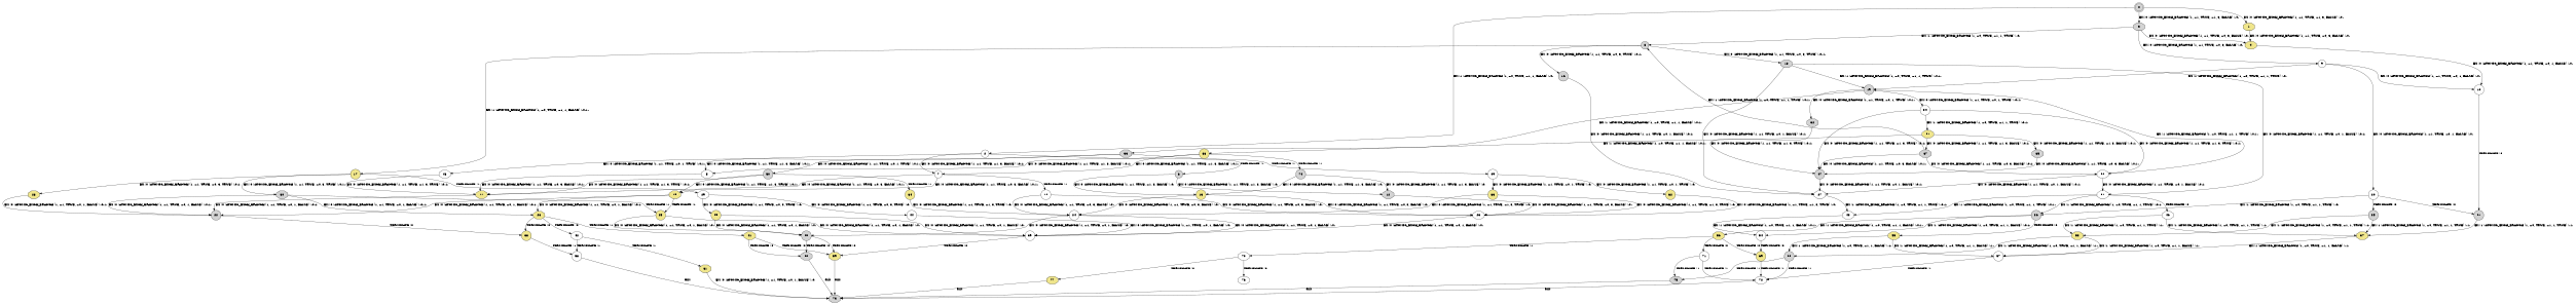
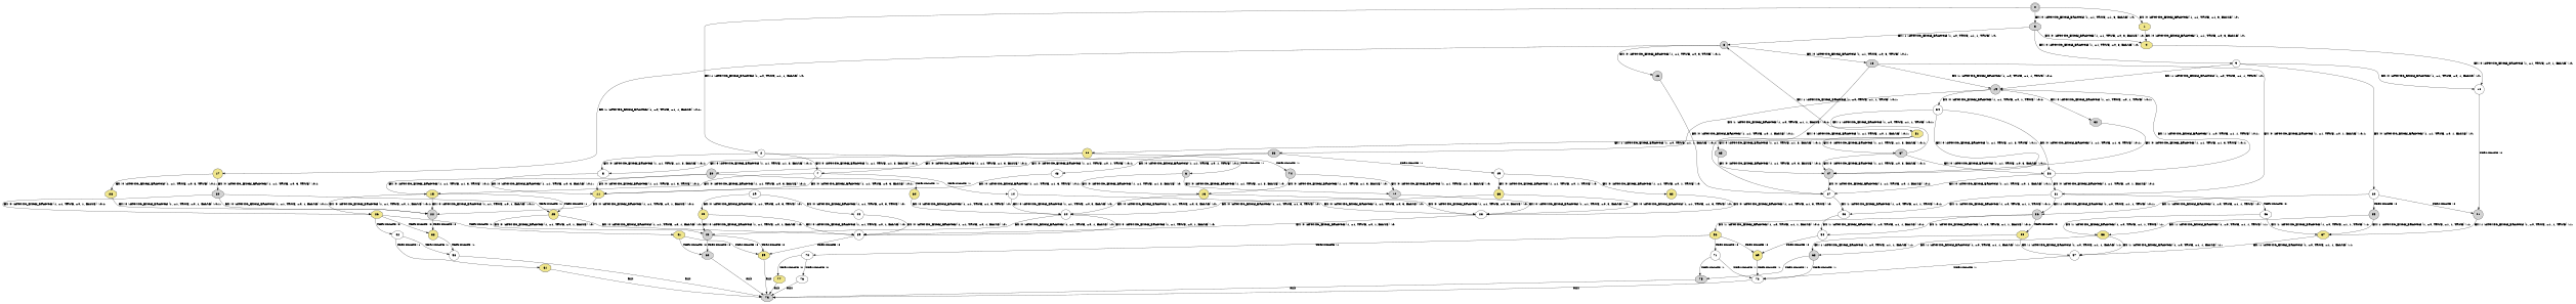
  digraph {
    node [fillcolor=white shape=circle style=filled]
    0 [fillcolor=lightgrey peripheries=2]
    1 [fillcolor=khaki shape=octagon]
    2
    3 [fillcolor=lightgrey shape=octagon]
    4 [fillcolor=khaki shape=octagon]
    5 [shape=octagon]
    6 [fillcolor=lightgrey]
    7
    8 [fillcolor=lightgrey]
    9
    10
    11 [fillcolor=khaki shape=octagon]
    12 [fillcolor=lightgrey shape=octagon]
    13 [fillcolor=khaki]
    14
    15 [fillcolor=khaki shape=octagon]
    16 [fillcolor=lightgrey]
    17 [fillcolor=khaki]
    18 [fillcolor=lightgrey shape=octagon]
    19 [fillcolor=lightgrey]
    20
    21 [fillcolor=lightgrey]
    22 [fillcolor=lightgrey]
    23 [shape=octagon]
    24
    25 [fillcolor=khaki]
    26 [fillcolor=khaki shape=octagon]
    27 [shape=octagon]
    28 [fillcolor=khaki shape=octagon]
    29 [shape=octagon]
    30 [fillcolor=lightgrey shape=octagon]
    31 [shape=octagon]
    32 [fillcolor=lightgrey shape=octagon]
    33 [fillcolor=lightgrey shape=octagon]
    34
    35 [fillcolor=lightgrey]
    36 [fillcolor=lightgrey]
    37 [fillcolor=khaki shape=octagon]
    38 [fillcolor=khaki]
    39
    40 [fillcolor=lightgrey]
    41 [fillcolor=khaki shape=octagon]
    42 [shape=octagon]
    43 [shape=octagon]
    44
    45 [fillcolor=khaki]
    46 [shape=octagon]
    47 [fillcolor=lightgrey]
    48 [shape=octagon]
    49
    50 [fillcolor=lightgrey]
    51 [fillcolor=khaki shape=octagon]
    52 [shape=octagon]
    53 [fillcolor=khaki shape=octagon]
    54
    55 [fillcolor=khaki shape=octagon]
    56 [fillcolor=khaki shape=octagon]
    57
    58
    59 [fillcolor=khaki shape=octagon]
    60 [fillcolor=lightgrey shape=octagon]
    61 [fillcolor=khaki shape=octagon]
    62 [fillcolor=khaki]
    63 [fillcolor=khaki]
    64 [fillcolor=khaki]
    65 [fillcolor=lightgrey shape=octagon]
    66 [fillcolor=khaki]
    67 [fillcolor=lightgrey shape=octagon]
    68 [fillcolor=lightgrey]
    69 [fillcolor=khaki]
    70 [shape=octagon]
    71
    72 [shape=octagon]
    73 [fillcolor=lightgrey shape=octagon]
    74 [fillcolor=lightgrey]
    75 [fillcolor=lightgrey shape=octagon]
    76 [shape=octagon]
    77 [fillcolor=khaki shape=octagon]
    0 -> 1 [label="EX !0 !ATOMIC_EXCH_BRANCH (1, +1, TRUE, +1, 3, FALSE) !:0:"]
    0 -> 2 [label="EX !1 !ATOMIC_EXCH_BRANCH (1, +0, TRUE, +1, 1, FALSE) !:0:"]
    0 -> 3 [label="EX !0 !ATOMIC_EXCH_BRANCH (1, +1, TRUE, +1, 3, FALSE) !:0:"]
    1 -> 4 [label="EX !0 !ATOMIC_EXCH_BRANCH (1, +1, TRUE, +0, 3, FALSE) !:0:"]
    2 -> 5 [label="EX !0 !ATOMIC_EXCH_BRANCH (1, +1, TRUE, +1, 3, FALSE) !:0:1:"]
    2 -> 6 [label="TERMINATE !1"]
    2 -> 7 [label="EX !0 !ATOMIC_EXCH_BRANCH (1, +1, TRUE, +1, 3, FALSE) !:0:1:"]
    3 -> 4 [label="EX !0 !ATOMIC_EXCH_BRANCH (1, +1, TRUE, +0, 3, FALSE) !:0:"]
    3 -> 8 [label="EX !1 !ATOMIC_EXCH_BRANCH (1, +0, TRUE, +1, 1, TRUE) !:0:"]
    3 -> 9 [label="EX !0 !ATOMIC_EXCH_BRANCH (1, +1, TRUE, +0, 3, FALSE) !:0:"]
    4 -> 10 [label="EX !0 !ATOMIC_EXCH_BRANCH (1, +1, TRUE, +0, 1, FALSE) !:0:"]
    5 -> 11 [label="EX !0 !ATOMIC_EXCH_BRANCH (1, +1, TRUE, +0, 3, FALSE) !:0:1:"]
    6 -> 12 [label="EX !0 !ATOMIC_EXCH_BRANCH (1, +1, TRUE, +1, 3, FALSE) !:0:"]
    6 -> 13 [label="EX !0 !ATOMIC_EXCH_BRANCH (1, +1, TRUE, +1, 3, FALSE) !:0:"]
    7 -> 11 [label="EX !0 !ATOMIC_EXCH_BRANCH (1, +1, TRUE, +0, 3, FALSE) !:0:1:"]
    7 -> 14 [label="TERMINATE !1"]
    7 -> 15 [label="EX !0 !ATOMIC_EXCH_BRANCH (1, +1, TRUE, +0, 3, FALSE) !:0:1:"]
    8 -> 16 [label="EX !0 !ATOMIC_EXCH_BRANCH (1, +1, TRUE, +0, 3, TRUE) !:0:1:"]
    8 -> 17 [label="EX !1 !ATOMIC_EXCH_BRANCH (1, +0, TRUE, +1, 1, FALSE) !:0:1:"]
    8 -> 18 [label="EX !0 !ATOMIC_EXCH_BRANCH (1, +1, TRUE, +0, 3, TRUE) !:0:1:"]
    9 -> 10 [label="EX !0 !ATOMIC_EXCH_BRANCH (1, +1, TRUE, +0, 1, FALSE) !:0:"]
    9 -> 19 [label="EX !1 !ATOMIC_EXCH_BRANCH (1, +0, TRUE, +1, 1, TRUE) !:0:"]
    9 -> 20 [label="EX !0 !ATOMIC_EXCH_BRANCH (1, +1, TRUE, +0, 1, FALSE) !:0:"]
    10 -> 21 [label="TERMINATE !0"]
    11 -> 22 [label="EX !0 !ATOMIC_EXCH_BRANCH (1, +1, TRUE, +0, 1, FALSE) !:0:1:"]
    12 -> 23 [label="EX !0 !ATOMIC_EXCH_BRANCH (1, +1, TRUE, +0, 3, FALSE) !:0:"]
    13 -> 23 [label="EX !0 !ATOMIC_EXCH_BRANCH (1, +1, TRUE, +0, 3, FALSE) !:0:"]
    13 -> 24 [label="EX !0 !ATOMIC_EXCH_BRANCH (1, +1, TRUE, +0, 3, FALSE) !:0:"]
    14 -> 23 [label="EX !0 !ATOMIC_EXCH_BRANCH (1, +1, TRUE, +0, 3, FALSE) !:0:"]
    14 -> 24 [label="EX !0 !ATOMIC_EXCH_BRANCH (1, +1, TRUE, +0, 3, FALSE) !:0:"]
    15 -> 22 [label="EX !0 !ATOMIC_EXCH_BRANCH (1, +1, TRUE, +0, 1, FALSE) !:0:1:"]
    15 -> 25 [label="TERMINATE !1"]
    15 -> 26 [label="EX !0 !ATOMIC_EXCH_BRANCH (1, +1, TRUE, +0, 1, FALSE) !:0:1:"]
    16 -> 27 [label="EX !0 !ATOMIC_EXCH_BRANCH (1, +1, TRUE, +0, 1, FALSE) !:0:1:"]
    17 -> 28 [label="EX !0 !ATOMIC_EXCH_BRANCH (1, +1, TRUE, +0, 3, TRUE) !:0:1:"]
-   17 -> 29 [label="TERMINATE !1"]
    17 -> 30 [label="EX !0 !ATOMIC_EXCH_BRANCH (1, +1, TRUE, +0, 3, TRUE) !:0:1:"]
    18 -> 19 [label="EX !1 !ATOMIC_EXCH_BRANCH (1, +0, TRUE, +1, 1, TRUE) !:0:1:"]
    18 -> 27 [label="EX !0 !ATOMIC_EXCH_BRANCH (1, +1, TRUE, +0, 1, FALSE) !:0:1:"]
    18 -> 31 [label="EX !0 !ATOMIC_EXCH_BRANCH (1, +1, TRUE, +0, 1, FALSE) !:0:1:"]
    19 -> 32 [label="EX !0 !ATOMIC_EXCH_BRANCH (1, +1, TRUE, +0, 1, TRUE) !:0:1:"]
    19 -> 33 [label="EX !1 !ATOMIC_EXCH_BRANCH (1, +0, TRUE, +1, 1, FALSE) !:0:1:"]
    19 -> 34 [label="EX !0 !ATOMIC_EXCH_BRANCH (1, +1, TRUE, +0, 1, TRUE) !:0:1:"]
    20 -> 21 [label="TERMINATE !0"]
    20 -> 35 [label="TERMINATE !0"]
    20 -> 36 [label="EX !1 !ATOMIC_EXCH_BRANCH (1, +0, TRUE, +1, 1, TRUE) !:0:"]
    21 -> 37 [label="EX !1 !ATOMIC_EXCH_BRANCH (1, +0, TRUE, +1, 1, TRUE) !:1:"]
    22 -> 38 [label="TERMINATE !0"]
    23 -> 39 [label="EX !0 !ATOMIC_EXCH_BRANCH (1, +1, TRUE, +0, 1, FALSE) !:0:"]
    24 -> 39 [label="EX !0 !ATOMIC_EXCH_BRANCH (1, +1, TRUE, +0, 1, FALSE) !:0:"]
    24 -> 40 [label="EX !0 !ATOMIC_EXCH_BRANCH (1, +1, TRUE, +0, 1, FALSE) !:0:"]
    25 -> 39 [label="EX !0 !ATOMIC_EXCH_BRANCH (1, +1, TRUE, +0, 1, FALSE) !:0:"]
    25 -> 40 [label="EX !0 !ATOMIC_EXCH_BRANCH (1, +1, TRUE, +0, 1, FALSE) !:0:"]
    26 -> 38 [label="TERMINATE !0"]
    26 -> 41 [label="TERMINATE !1"]
    26 -> 42 [label="TERMINATE !0"]
    27 -> 43 [label="EX !1 !ATOMIC_EXCH_BRANCH (1, +0, TRUE, +1, 1, TRUE) !:0:1:"]
    28 -> 22 [label="EX !0 !ATOMIC_EXCH_BRANCH (1, +1, TRUE, +0, 1, FALSE) !:0:1:"]
    29 -> 44 [label="EX !0 !ATOMIC_EXCH_BRANCH (1, +1, TRUE, +0, 3, TRUE) !:0:"]
    29 -> 45 [label="EX !0 !ATOMIC_EXCH_BRANCH (1, +1, TRUE, +0, 3, TRUE) !:0:"]
    30 -> 22 [label="EX !0 !ATOMIC_EXCH_BRANCH (1, +1, TRUE, +0, 1, FALSE) !:0:1:"]
    30 -> 25 [label="TERMINATE !1"]
    30 -> 26 [label="EX !0 !ATOMIC_EXCH_BRANCH (1, +1, TRUE, +0, 1, FALSE) !:0:1:"]
    31 -> 36 [label="EX !1 !ATOMIC_EXCH_BRANCH (1, +0, TRUE, +1, 1, TRUE) !:0:1:"]
    31 -> 43 [label="EX !1 !ATOMIC_EXCH_BRANCH (1, +0, TRUE, +1, 1, TRUE) !:0:1:"]
    31 -> 46 [label="TERMINATE !0"]
    32 -> 47 [label="EX !0 !ATOMIC_EXCH_BRANCH (1, +1, TRUE, +1, 3, TRUE) !:0:1:"]
    33 -> 48 [label="EX !0 !ATOMIC_EXCH_BRANCH (1, +1, TRUE, +0, 1, TRUE) !:0:1:"]
    33 -> 49 [label="TERMINATE !1"]
    33 -> 50 [label="EX !0 !ATOMIC_EXCH_BRANCH (1, +1, TRUE, +0, 1, TRUE) !:0:1:"]
    34 -> 47 [label="EX !0 !ATOMIC_EXCH_BRANCH (1, +1, TRUE, +1, 3, TRUE) !:0:1:"]
    34 -> 51 [label="EX !1 !ATOMIC_EXCH_BRANCH (1, +0, TRUE, +1, 1, TRUE) !:0:1:"]
    34 -> 52 [label="EX !0 !ATOMIC_EXCH_BRANCH (1, +1, TRUE, +1, 3, TRUE) !:0:1:"]
    35 -> 37 [label="EX !1 !ATOMIC_EXCH_BRANCH (1, +0, TRUE, +1, 1, TRUE) !:1:"]
    35 -> 53 [label="EX !1 !ATOMIC_EXCH_BRANCH (1, +0, TRUE, +1, 1, TRUE) !:1:"]
    36 -> 54 [label="EX !1 !ATOMIC_EXCH_BRANCH (1, +0, TRUE, +1, 1, FALSE) !:0:1:"]
    36 -> 55 [label="TERMINATE !0"]
    36 -> 56 [label="EX !1 !ATOMIC_EXCH_BRANCH (1, +0, TRUE, +1, 1, FALSE) !:0:1:"]
    37 -> 57 [label="EX !1 !ATOMIC_EXCH_BRANCH (1, +0, TRUE, +1, 1, FALSE) !:1:"]
    38 -> 58 [label="TERMINATE !1"]
    39 -> 59 [label="TERMINATE !0"]
    40 -> 59 [label="TERMINATE !0"]
    40 -> 60 [label="TERMINATE !0"]
    41 -> 59 [label="TERMINATE !0"]
    41 -> 60 [label="TERMINATE !0"]
    42 -> 58 [label="TERMINATE !1"]
    42 -> 61 [label="TERMINATE !1"]
    43 -> 54 [label="EX !1 !ATOMIC_EXCH_BRANCH (1, +0, TRUE, +1, 1, FALSE) !:0:1:"]
    44 -> 39 [label="EX !0 !ATOMIC_EXCH_BRANCH (1, +1, TRUE, +0, 1, FALSE) !:0:"]
    45 -> 39 [label="EX !0 !ATOMIC_EXCH_BRANCH (1, +1, TRUE, +0, 1, FALSE) !:0:"]
    45 -> 40 [label="EX !0 !ATOMIC_EXCH_BRANCH (1, +1, TRUE, +0, 1, FALSE) !:0:"]
    46 -> 37 [label="EX !1 !ATOMIC_EXCH_BRANCH (1, +0, TRUE, +1, 1, TRUE) !:1:"]
    46 -> 53 [label="EX !1 !ATOMIC_EXCH_BRANCH (1, +0, TRUE, +1, 1, TRUE) !:1:"]
    47 -> 27 [label="EX !0 !ATOMIC_EXCH_BRANCH (1, +1, TRUE, +0, 1, FALSE) !:0:1:"]
    48 -> 11 [label="EX !0 !ATOMIC_EXCH_BRANCH (1, +1, TRUE, +1, 3, TRUE) !:0:1:"]
    49 -> 62 [label="EX !0 !ATOMIC_EXCH_BRANCH (1, +1, TRUE, +0, 1, TRUE) !:0:"]
    49 -> 63 [label="EX !0 !ATOMIC_EXCH_BRANCH (1, +1, TRUE, +0, 1, TRUE) !:0:"]
    50 -> 11 [label="EX !0 !ATOMIC_EXCH_BRANCH (1, +1, TRUE, +1, 3, TRUE) !:0:1:"]
    50 -> 15 [label="EX !0 !ATOMIC_EXCH_BRANCH (1, +1, TRUE, +1, 3, TRUE) !:0:1:"]
    50 -> 64 [label="TERMINATE !1"]
    51 -> 65 [label="EX !0 !ATOMIC_EXCH_BRANCH (1, +1, TRUE, +1, 3, FALSE) !:0:1:"]
    51 -> 66 [label="EX !1 !ATOMIC_EXCH_BRANCH (1, +0, TRUE, +1, 1, FALSE) !:0:1:"]
    51 -> 67 [label="EX !0 !ATOMIC_EXCH_BRANCH (1, +1, TRUE, +1, 3, FALSE) !:0:1:"]
    52 -> 19 [label="EX !1 !ATOMIC_EXCH_BRANCH (1, +0, TRUE, +1, 1, TRUE) !:0:1:"]
    52 -> 27 [label="EX !0 !ATOMIC_EXCH_BRANCH (1, +1, TRUE, +0, 1, FALSE) !:0:1:"]
    52 -> 31 [label="EX !0 !ATOMIC_EXCH_BRANCH (1, +1, TRUE, +0, 1, FALSE) !:0:1:"]
    53 -> 57 [label="EX !1 !ATOMIC_EXCH_BRANCH (1, +0, TRUE, +1, 1, FALSE) !:1:"]
    53 -> 68 [label="EX !1 !ATOMIC_EXCH_BRANCH (1, +0, TRUE, +1, 1, FALSE) !:1:"]
    54 -> 69 [label="TERMINATE !0"]
    55 -> 57 [label="EX !1 !ATOMIC_EXCH_BRANCH (1, +0, TRUE, +1, 1, FALSE) !:1:"]
    55 -> 68 [label="EX !1 !ATOMIC_EXCH_BRANCH (1, +0, TRUE, +1, 1, FALSE) !:1:"]
    56 -> 69 [label="TERMINATE !0"]
    56 -> 70 [label="TERMINATE !1"]
    56 -> 71 [label="TERMINATE !0"]
    57 -> 72 [label="TERMINATE !1"]
    58 -> 73 [label=exit]
    59 -> 73 [label=exit]
    60 -> 73 [label=exit]
-   61 -> 73 [label="EX !0 !ATOMIC_EXCH_BRANCH (1, +1, TRUE, +0, 1, FALSE) !:0:"]
+   61 -> 73 [label=exit]
    62 -> 23 [label="EX !0 !ATOMIC_EXCH_BRANCH (1, +1, TRUE, +1, 3, TRUE) !:0:"]
    63 -> 23 [label="EX !0 !ATOMIC_EXCH_BRANCH (1, +1, TRUE, +1, 3, TRUE) !:0:"]
    63 -> 24 [label="EX !0 !ATOMIC_EXCH_BRANCH (1, +1, TRUE, +1, 3, TRUE) !:0:"]
    64 -> 24 [label="EX !0 !ATOMIC_EXCH_BRANCH (1, +1, TRUE, +1, 3, TRUE) !:0:"]
    65 -> 47 [label="EX !0 !ATOMIC_EXCH_BRANCH (1, +1, TRUE, +0, 3, FALSE) !:0:1:"]
    66 -> 5 [label="EX !0 !ATOMIC_EXCH_BRANCH (1, +1, TRUE, +1, 3, FALSE) !:0:1:"]
    66 -> 7 [label="EX !0 !ATOMIC_EXCH_BRANCH (1, +1, TRUE, +1, 3, FALSE) !:0:1:"]
    66 -> 74 [label="TERMINATE !1"]
    67 -> 8 [label="EX !1 !ATOMIC_EXCH_BRANCH (1, +0, TRUE, +1, 1, TRUE) !:0:1:"]
    67 -> 47 [label="EX !0 !ATOMIC_EXCH_BRANCH (1, +1, TRUE, +0, 3, FALSE) !:0:1:"]
    67 -> 52 [label="EX !0 !ATOMIC_EXCH_BRANCH (1, +1, TRUE, +0, 3, FALSE) !:0:1:"]
    68 -> 72 [label="TERMINATE !1"]
    68 -> 75 [label="TERMINATE !1"]
    69 -> 72 [label="TERMINATE !1"]
    70 -> 76 [label="TERMINATE !0"]
    70 -> 77 [label="TERMINATE !0"]
    71 -> 72 [label="TERMINATE !1"]
    71 -> 75 [label="TERMINATE !1"]
    72 -> 73 [label=exit]
    74 -> 12 [label="EX !0 !ATOMIC_EXCH_BRANCH (1, +1, TRUE, +1, 3, FALSE) !:0:"]
    74 -> 13 [label="EX !0 !ATOMIC_EXCH_BRANCH (1, +1, TRUE, +1, 3, FALSE) !:0:"]
    75 -> 73 [label=exit]
+   76 -> 73 [label=exit]
    77 -> 73 [label=exit]
  }
